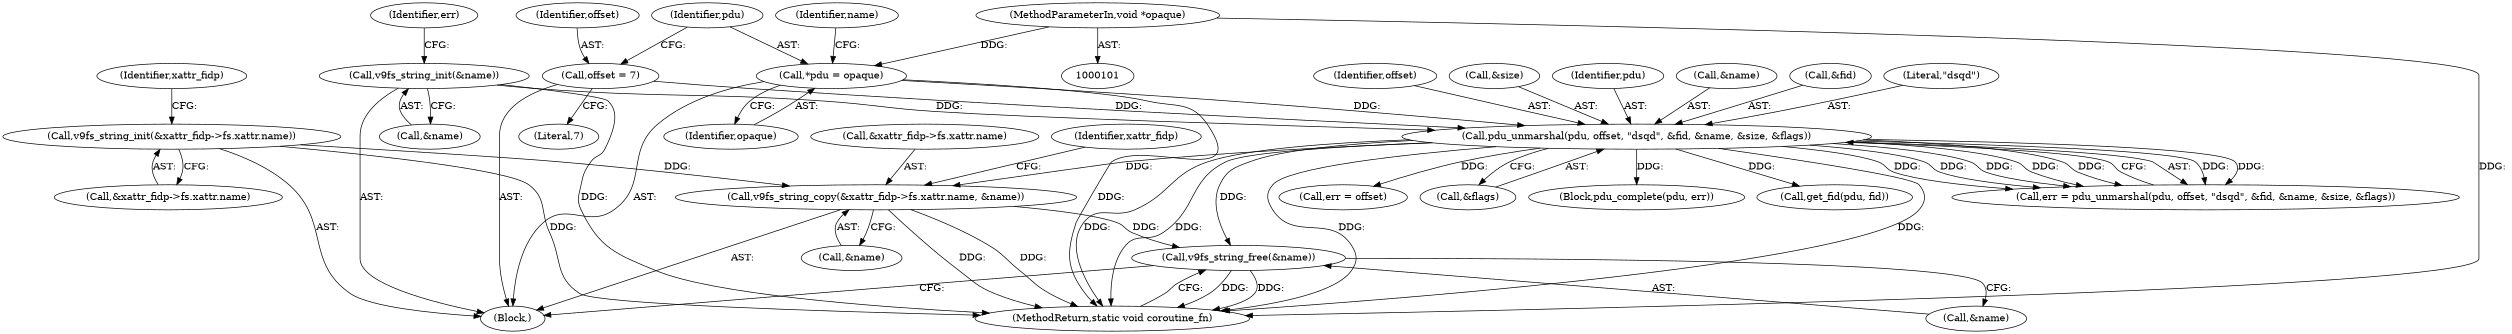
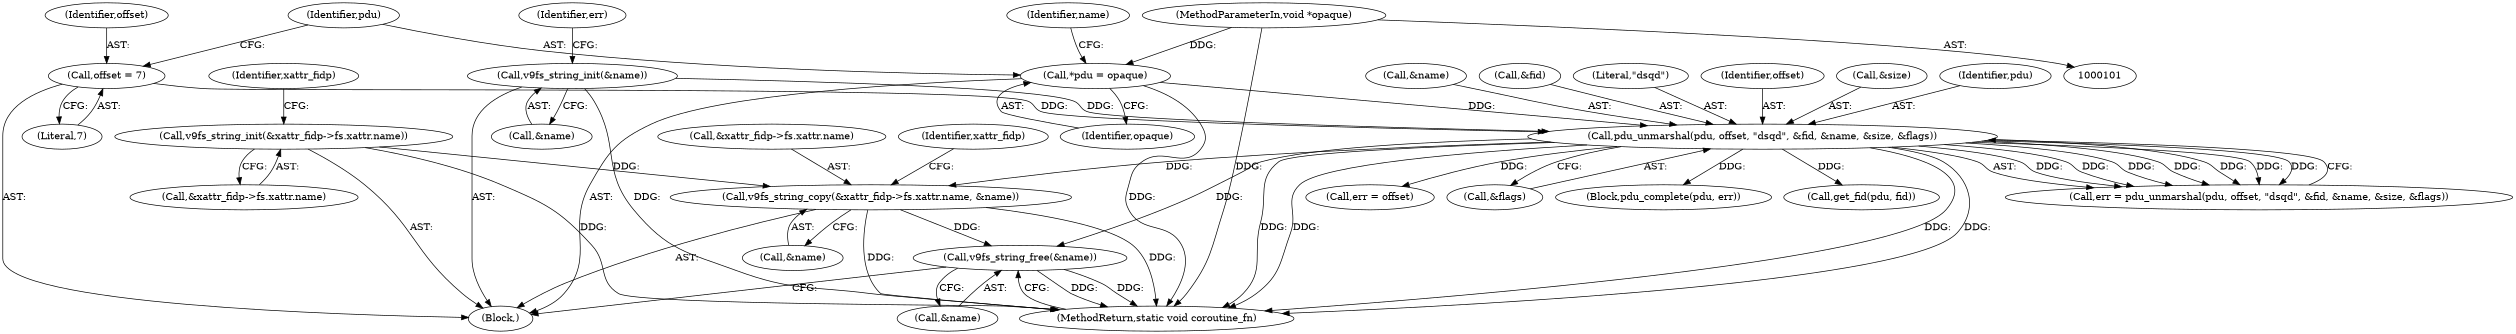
  digraph {
    n1 [label="(Call,v9fs_string_free(&name))"]
    n2 [label="(MethodReturn,static void coroutine_fn)"]
    n3 [label="(Block,)"]
    n4 [label="(Call,&name)"]
    n5 [label="(Call,v9fs_string_copy(&xattr_fidp->fs.xattr.name, &name))"]
    n6 [label="(Call,&name)"]
    n7 [label="(Call,v9fs_string_init(&xattr_fidp->fs.xattr.name))"]
    n8 [label="(Call,&xattr_fidp->fs.xattr.name)"]
    n9 [label="(Call,pdu_unmarshal(pdu, offset, \"dsqd\", &fid, &name, &size, &flags))"]
    n10 [label="(Block,pdu_complete(pdu, err))"]
    n11 [label="(Call,get_fid(pdu, fid))"]
    n12 [label="(Call,err = pdu_unmarshal(pdu, offset, \"dsqd\", &fid, &name, &size, &flags))"]
    n13 [label="(Call,err = offset)"]
    n14 [label="(Call,&flags)"]
    n15 [label="(Call,*pdu = opaque)"]
    n16 [label="(Identifier,opaque)"]
    n17 [label="(MethodParameterIn,void *opaque)"]
    1000101
    n19 [label="(Call,offset = 7)"]
    n20 [label="(Literal,7)"]
    n21 [label="(Call,v9fs_string_init(&name))"]
    n22 [label="(Call,&name)"]
    n23 [label="(Call,&xattr_fidp->fs.xattr.name)"]
    n24 [label="(Literal,\"dsqd\")"]
    n25 [label="(Identifier,xattr_fidp)"]
    n26 [label="(Identifier,offset)"]
    n27 [label="(Identifier,offset)"]
    n28 [label="(Identifier,pdu)"]
    n29 [label="(Identifier,err)"]
    n30 [label="(Call,&size)"]
    n31 [label="(Identifier,xattr_fidp)"]
    n32 [label="(Identifier,pdu)"]
    n33 [label="(Identifier,name)"]
    n34 [label="(Call,&name)"]
    n35 [label="(Call,&fid)"]
    n1 -> n2 [label="DDG: "]
    n1 -> n2 [label="DDG: "]
    n1 -> n3 [label="CFG: "]
    n1 -> n4 [label="CFG: "]
    n2 -> n1 [label="CFG: "]
    n4 -> n1 [label="AST: "]
    n5 -> n1 [label="DDG: "]
    n5 -> n2 [label="DDG: "]
    n5 -> n2 [label="DDG: "]
    n5 -> n3 [label="AST: "]
    n5 -> n6 [label="CFG: "]
    n6 -> n5 [label="AST: "]
    n7 -> n2 [label="DDG: "]
    n7 -> n3 [label="AST: "]
    n7 -> n5 [label="DDG: "]
    n7 -> n8 [label="CFG: "]
    n8 -> n7 [label="AST: "]
    n9 -> n1 [label="DDG: "]
    n9 -> n2 [label="DDG: "]
    n9 -> n2 [label="DDG: "]
    n9 -> n2 [label="DDG: "]
    n9 -> n2 [label="DDG: "]
    n9 -> n5 [label="DDG: "]
    n9 -> n10 [label="DDG: "]
    n9 -> n11 [label="DDG: "]
    n9 -> n12 [label="AST: "]
    n9 -> n12 [label="DDG: "]
    n9 -> n12 [label="DDG: "]
    n9 -> n12 [label="DDG: "]
    n9 -> n12 [label="DDG: "]
    n9 -> n12 [label="DDG: "]
    n9 -> n12 [label="DDG: "]
    n9 -> n12 [label="DDG: "]
    n9 -> n13 [label="DDG: "]
    n9 -> n14 [label="CFG: "]
    n12 -> n9 [label="CFG: "]
    n14 -> n9 [label="AST: "]
    n15 -> n2 [label="DDG: "]
    n15 -> n3 [label="AST: "]
    n15 -> n9 [label="DDG: "]
    n15 -> n16 [label="CFG: "]
    n16 -> n15 [label="AST: "]
    n17 -> n2 [label="DDG: "]
    n17 -> n15 [label="DDG: "]
    n17 -> 1000101 [label="AST: "]
    n19 -> n3 [label="AST: "]
    n19 -> n9 [label="DDG: "]
    n19 -> n20 [label="CFG: "]
+   n20 -> n19 [label="AST: "]
    n21 -> n2 [label="DDG: "]
    n21 -> n3 [label="AST: "]
    n21 -> n9 [label="DDG: "]
    n21 -> n22 [label="CFG: "]
    n22 -> n21 [label="AST: "]
    n23 -> n5 [label="AST: "]
    n24 -> n9 [label="AST: "]
    n25 -> n5 [label="CFG: "]
    n26 -> n9 [label="AST: "]
    n27 -> n19 [label="AST: "]
    n28 -> n15 [label="AST: "]
    n28 -> n19 [label="CFG: "]
    n29 -> n21 [label="CFG: "]
    n30 -> n9 [label="AST: "]
    n31 -> n7 [label="CFG: "]
    n32 -> n9 [label="AST: "]
    n33 -> n15 [label="CFG: "]
    n34 -> n9 [label="AST: "]
    n35 -> n9 [label="AST: "]
  }
